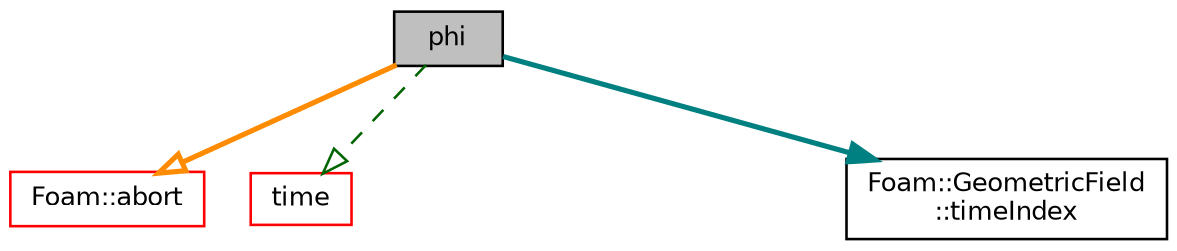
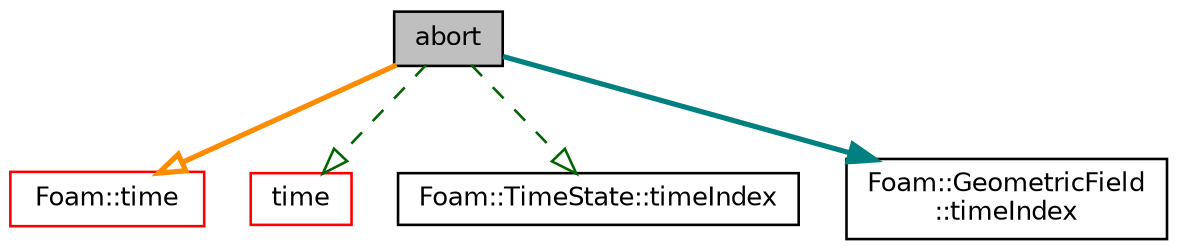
  digraph {
    rankdir=TB
    node [color=black fontname=Helvetica fontsize=10 shape=record]
    edge [arrowhead=onormal color=darkgreen fontname=Helvetica fontsize=10 labelfontname=Helvetica labelfontsize=10 style=bold]
-   n1 [fillcolor=grey75 fontcolor=black height=0.2 label=phi style=filled width=0.4]
-   n2 [color=red height=0.2 label="Foam::abort" width=0.4]
+   n1 [fillcolor=grey75 fontcolor=black height=0.2 label=abort style=filled width=0.4]
+   n2 [color=red height=0.2 label="Foam::time" width=0.4]
    n3 [color=red height=0.2 label=time width=0.4]
+   n4 [height=0.2 label="Foam::TimeState::timeIndex" width=0.4]
    n5 [height=0.2 label="Foam::GeometricField\l::timeIndex" width=0.4]
    n1 -> n2 [color=darkorange]
    n1 -> n3 [style=dashed]
+   n1 -> n4 [style=dashed]
    n1 -> n5 [arrowhead=normal color=teal]
  }
